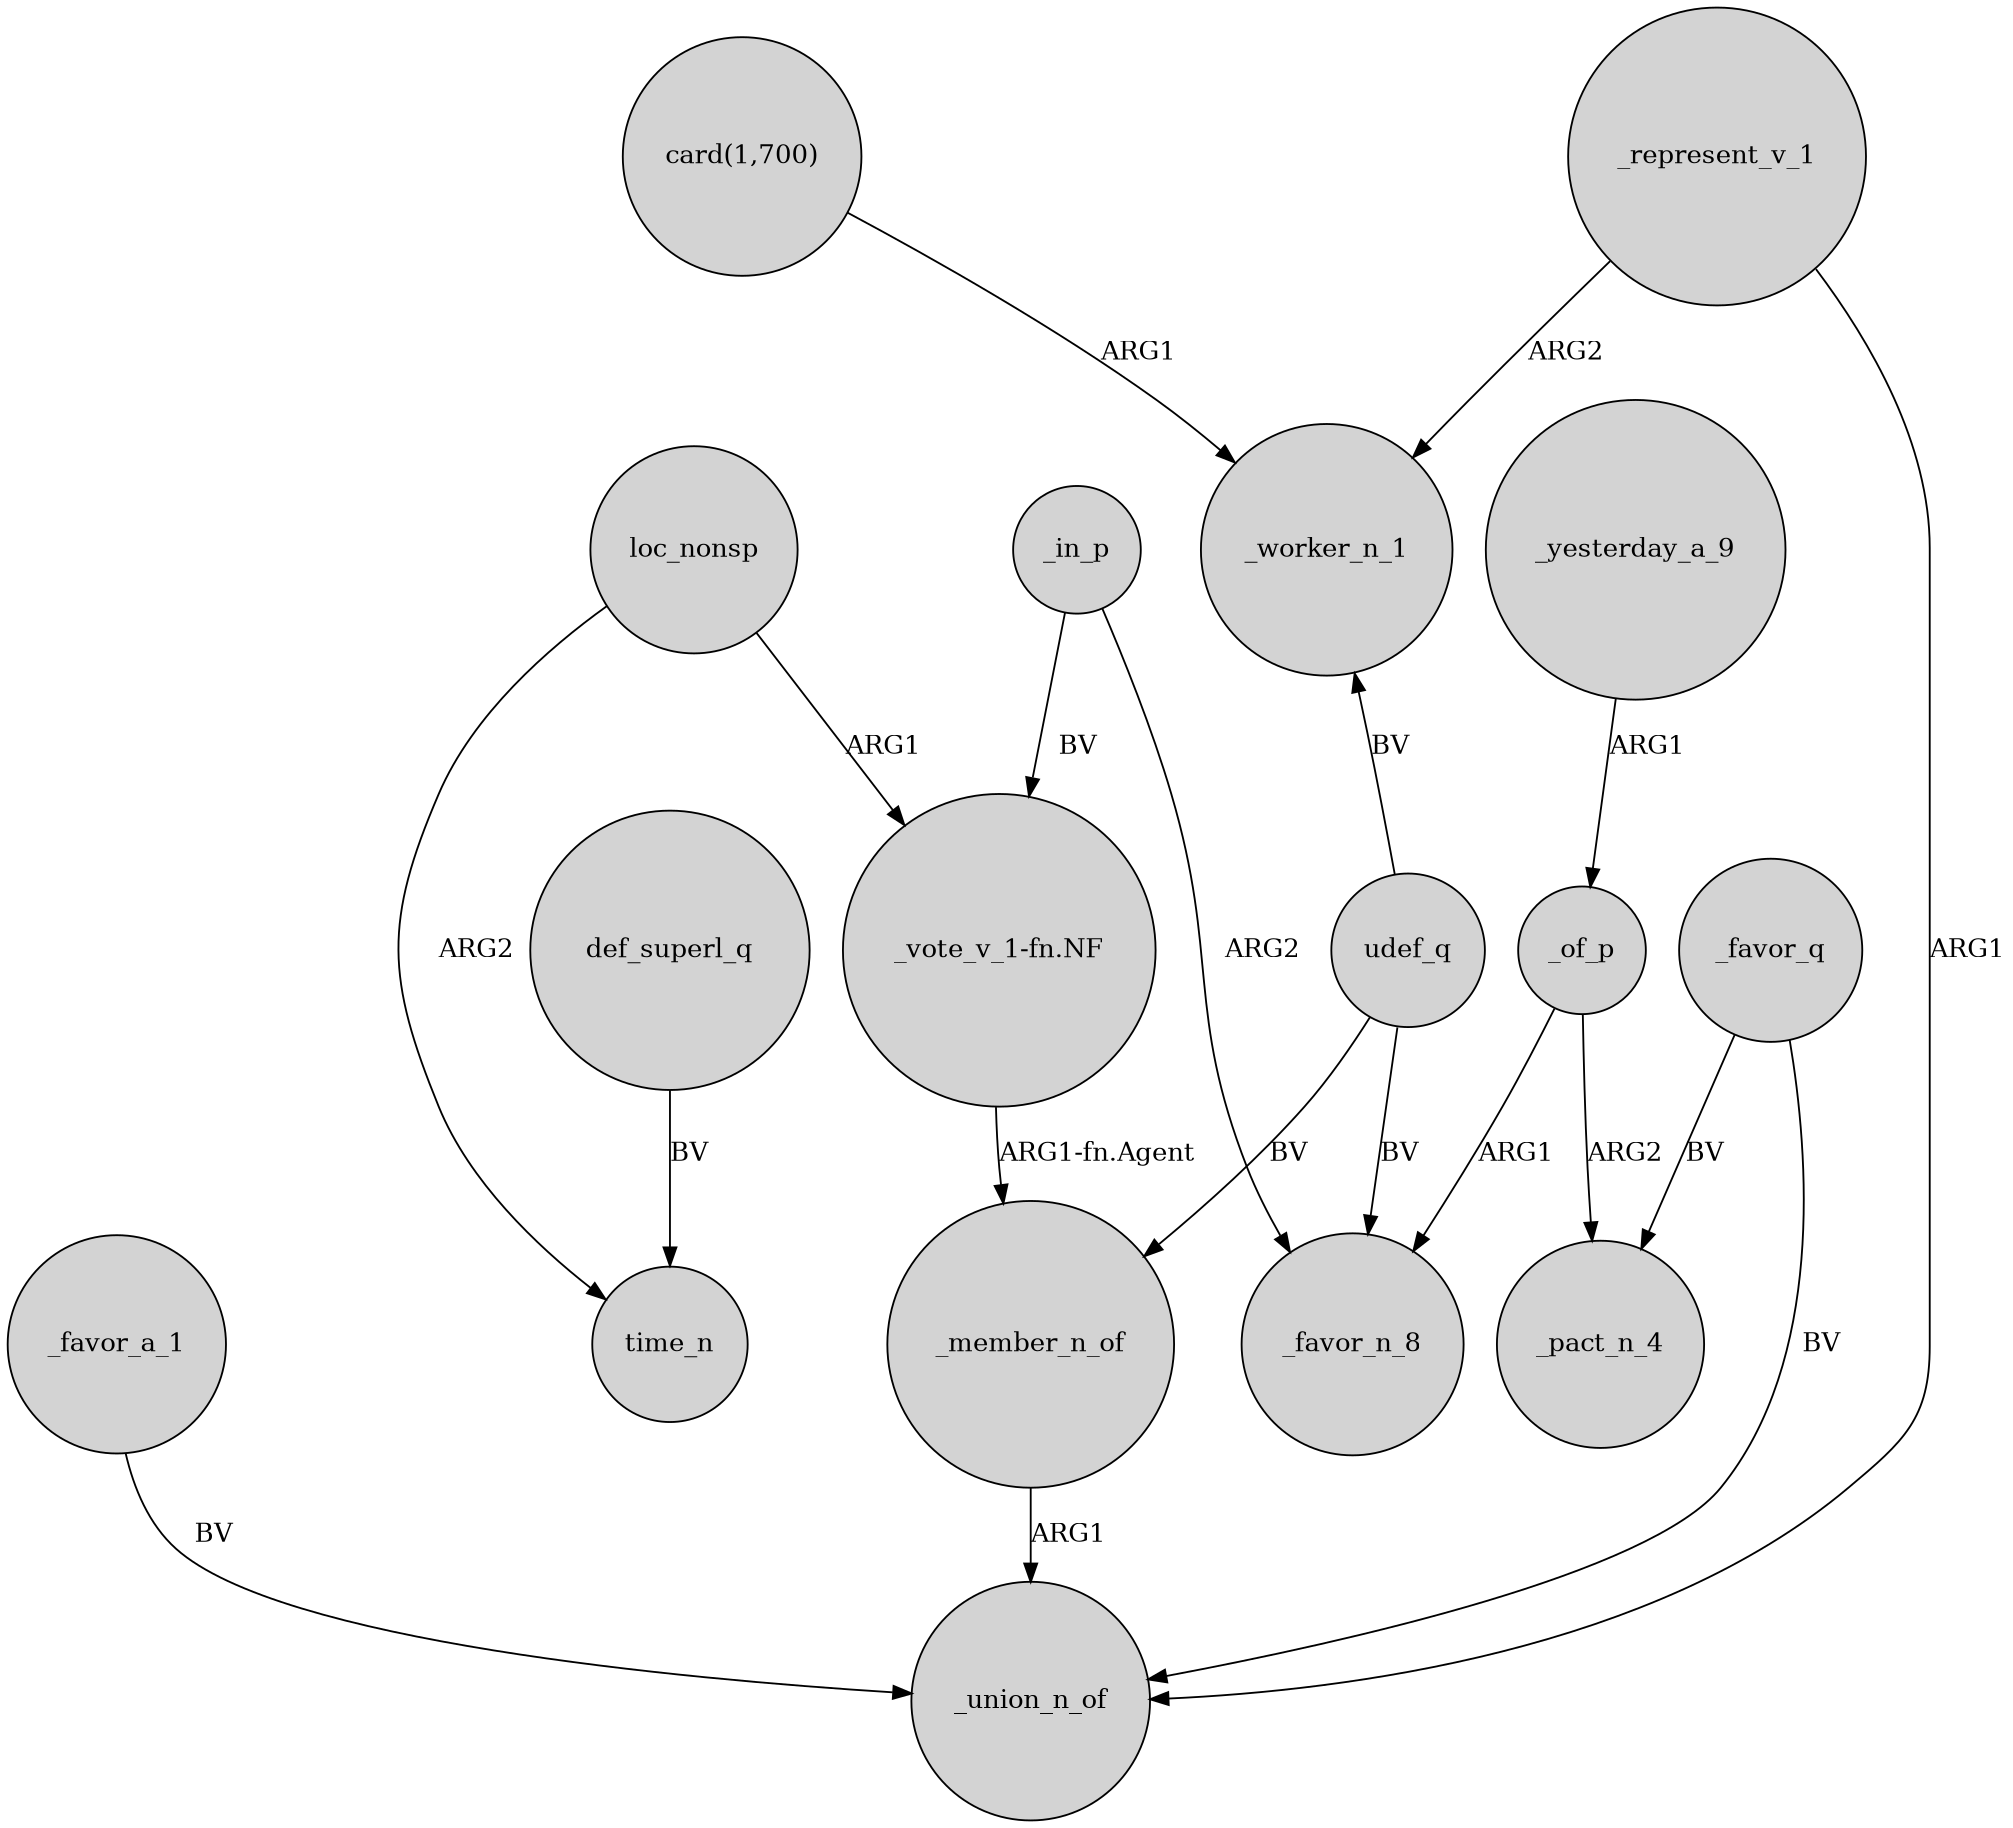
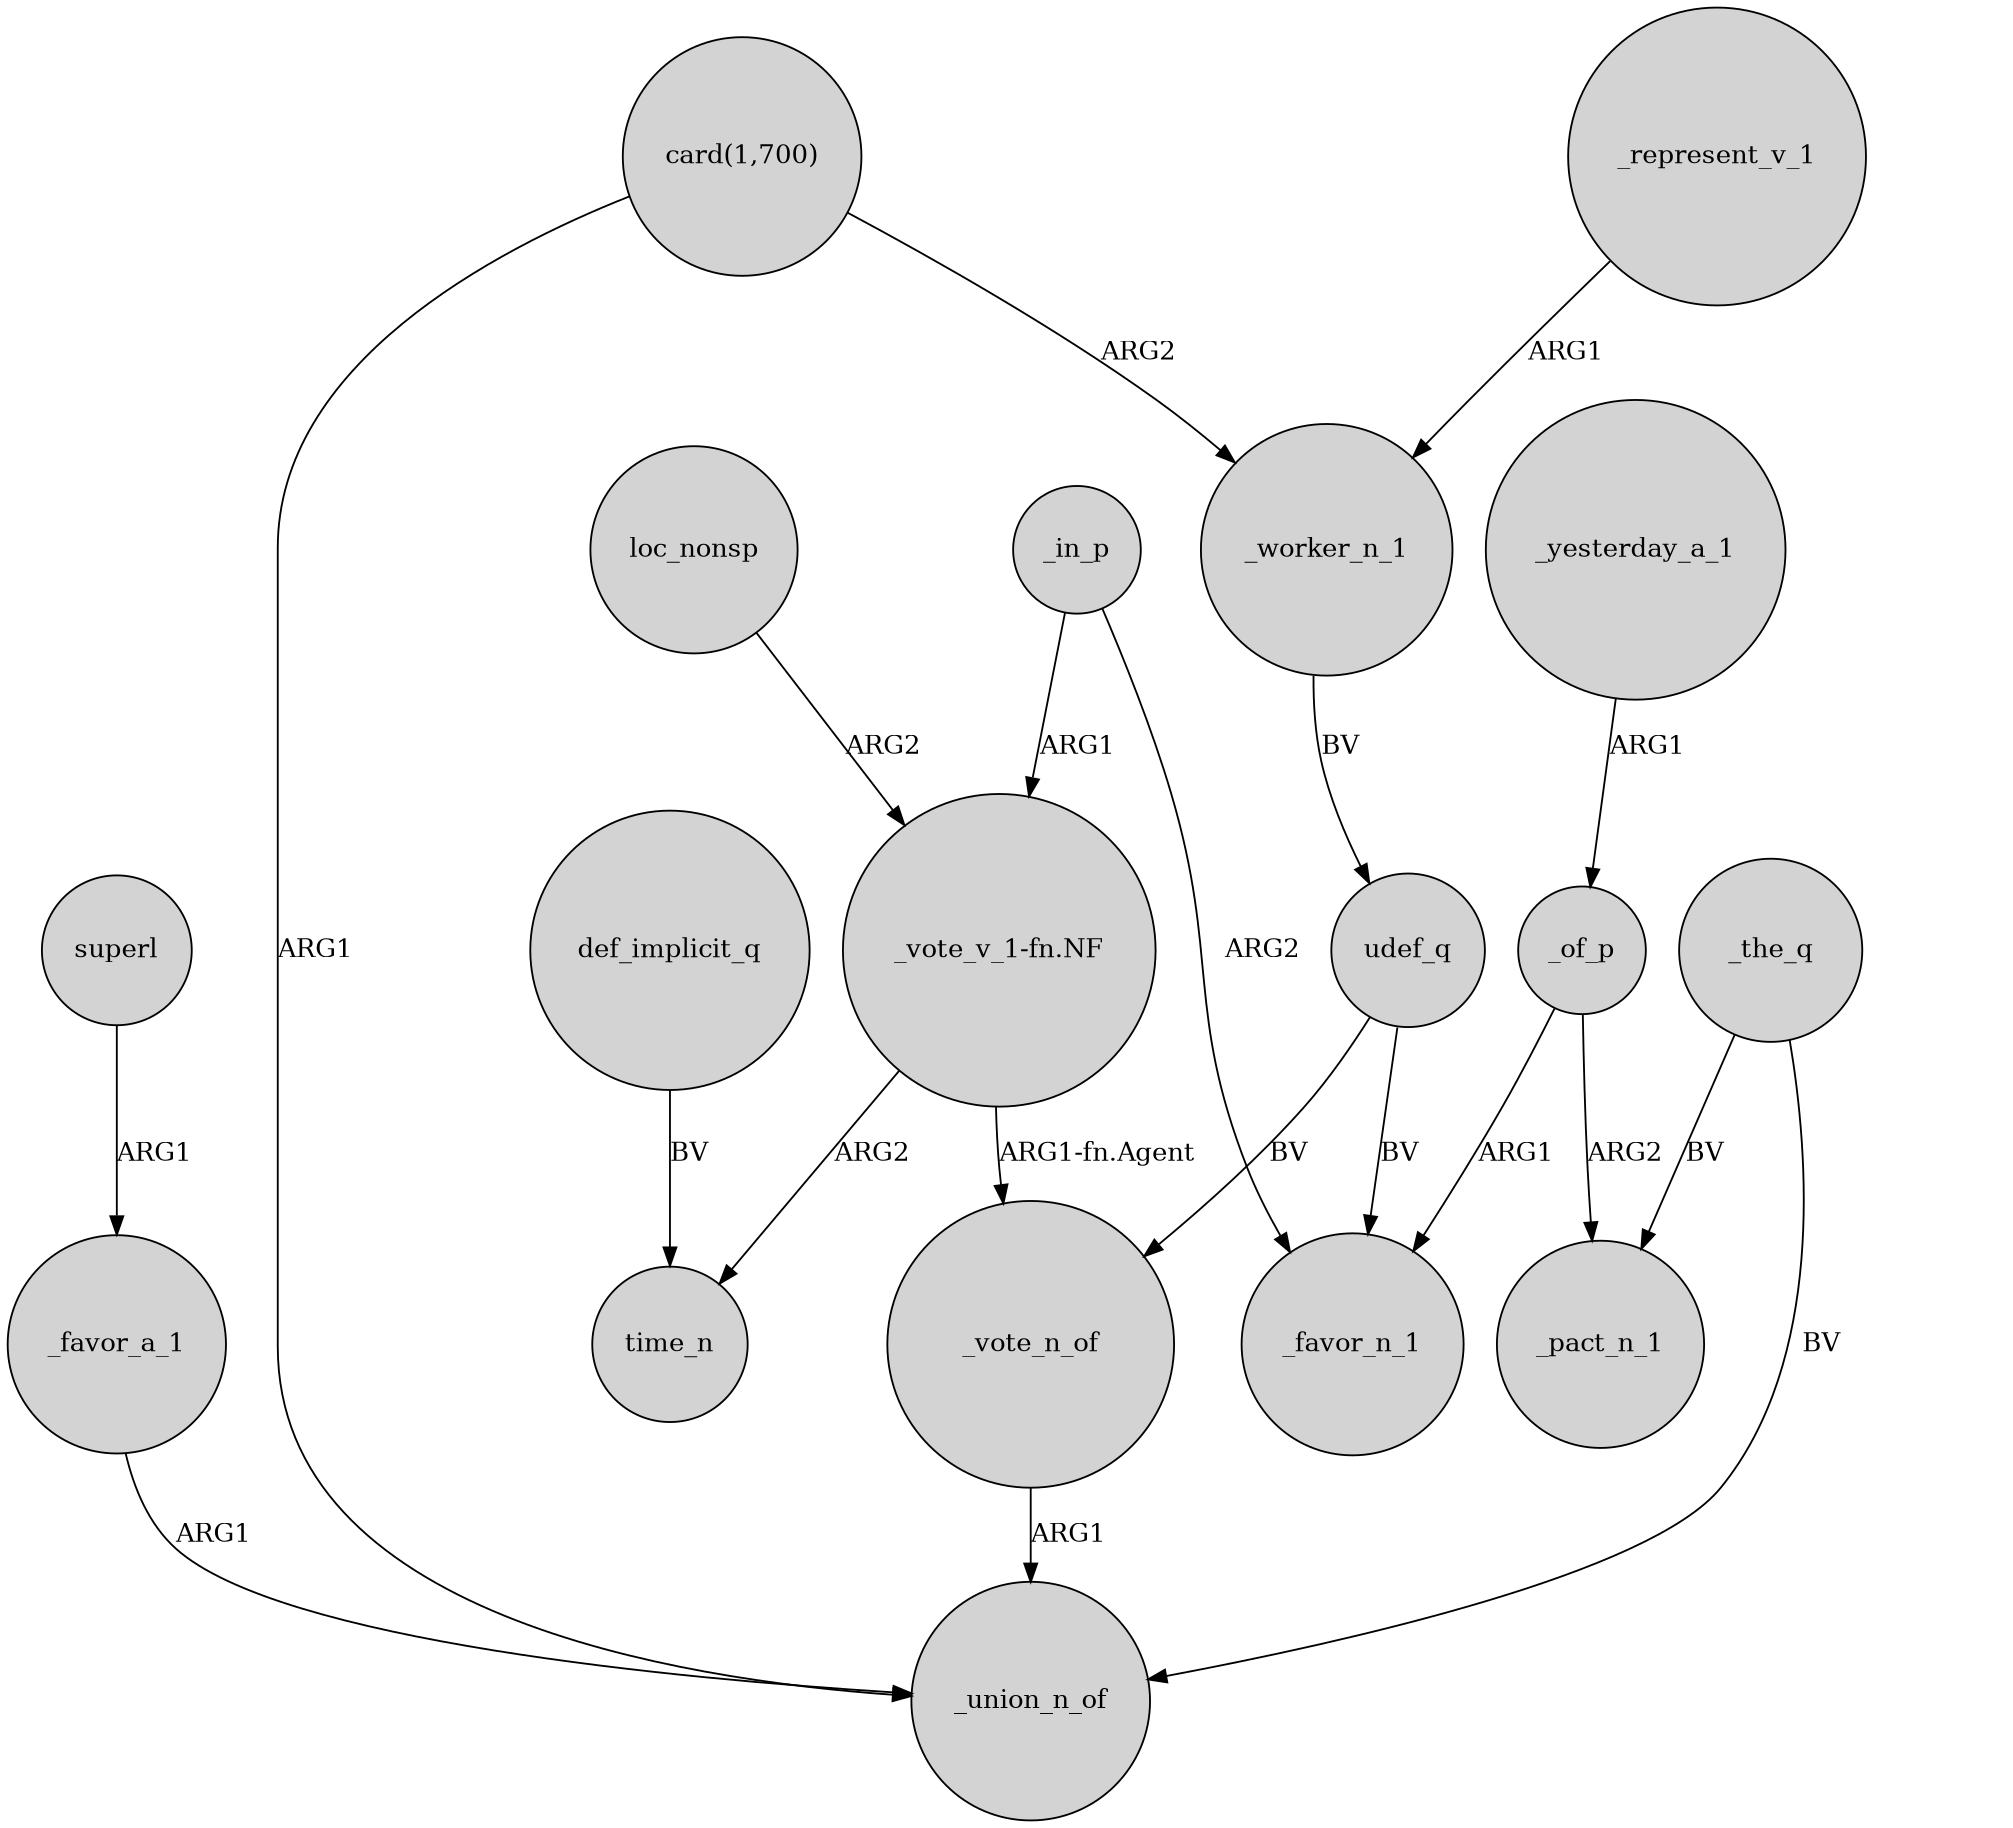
  digraph {
    node [shape=circle style=filled]
    n1 [label=_favor_a_1]
+   superl
    _union_n_of
    "card(1,700)"
    _worker_n_1
-   _yesterday_a_1 [label=_yesterday_a_9]
+   _yesterday_a_1
    _of_p
    udef_q
-   _favor_n_1 [label=_favor_n_8]
-   _member_n_of
+   _favor_n_1
+   _member_n_of [label=_vote_n_of]
    _represent_v_1
    "_vote_v_1-fn.NF"
-   _the_q [label=_favor_q]
-   _pact_n_1 [label=_pact_n_4]
+   _the_q
+   _pact_n_1
    loc_nonsp
    time_n
    _in_p
-   def_implicit_q [label=def_superl_q]
-   n1 -> _union_n_of [label=BV]
-   "card(1,700)" -> _worker_n_1 [label=ARG1]
+   def_implicit_q
+   n1 -> _union_n_of [label=ARG1]
+   superl -> n1 [label=ARG1]
+   "card(1,700)" -> _worker_n_1 [label=ARG2]
    _yesterday_a_1 -> _of_p [label=ARG1]
    _of_p -> _favor_n_1 [label=ARG1]
    _of_p -> _pact_n_1 [label=ARG2]
-   udef_q -> _worker_n_1 [label=BV]
+   _worker_n_1 -> udef_q [label=BV]
    udef_q -> _favor_n_1 [label=BV]
    udef_q -> _member_n_of [label=BV]
    _member_n_of -> _union_n_of [label=ARG1]
-   _represent_v_1 -> _union_n_of [label=ARG1]
-   _represent_v_1 -> _worker_n_1 [label=ARG2]
+   "card(1,700)" -> _union_n_of [label=ARG1]
+   _represent_v_1 -> _worker_n_1 [label=ARG1]
    "_vote_v_1-fn.NF" -> _member_n_of [label="ARG1-fn.Agent"]
    _the_q -> _union_n_of [label=BV]
    _the_q -> _pact_n_1 [label=BV]
-   loc_nonsp -> "_vote_v_1-fn.NF" [label=ARG1]
-   loc_nonsp -> time_n [label=ARG2]
+   loc_nonsp -> "_vote_v_1-fn.NF" [label=ARG2]
+   "_vote_v_1-fn.NF" -> time_n [label=ARG2]
    _in_p -> _favor_n_1 [label=ARG2]
-   _in_p -> "_vote_v_1-fn.NF" [label=BV]
+   _in_p -> "_vote_v_1-fn.NF" [label=ARG1]
    def_implicit_q -> time_n [label=BV]
  }
